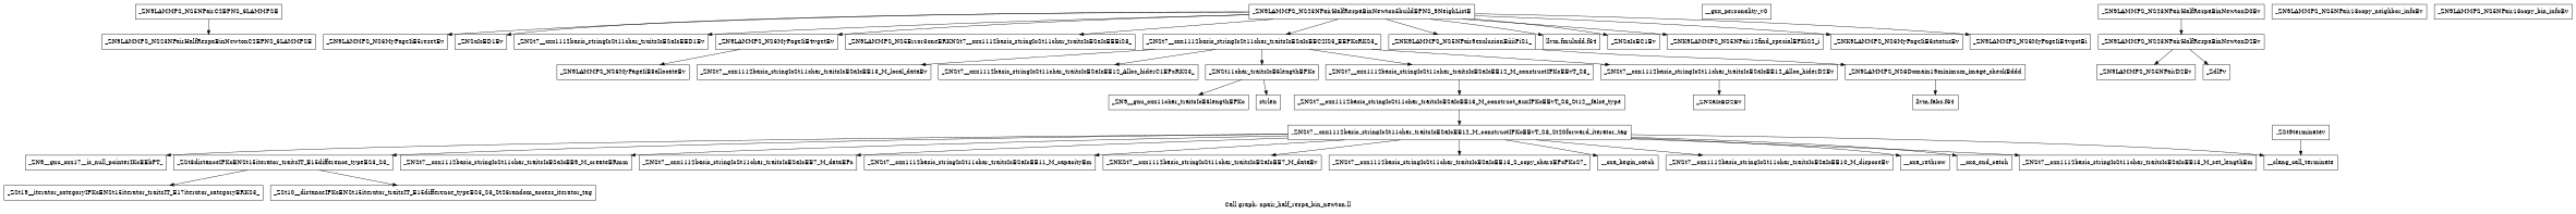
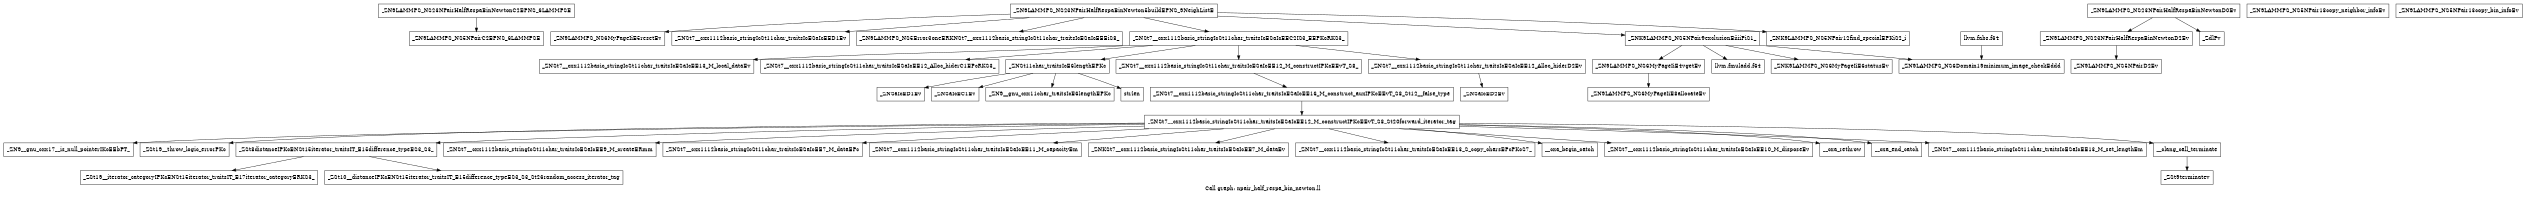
  digraph {
    label="Call graph: npair_half_respa_bin_newton.ll"
    node [shape=record]
    n1 [label="{_ZN9LAMMPS_NS23NPairHalfRespaBinNewtonC2EPNS_6LAMMPSE}"]
    n2 [label="{_ZN9LAMMPS_NS5NPairC2EPNS_6LAMMPSE}"]
    n3 [label="{_ZN9LAMMPS_NS23NPairHalfRespaBinNewton5buildEPNS_9NeighListE}"]
    n4 [label="{_ZN9LAMMPS_NS6MyPageIiE5resetEv}"]
    n5 [label="{_ZNSaIcED1Ev}"]
    n6 [label="{_ZNSt7__cxx1112basic_stringIcSt11char_traitsIcESaIcEED1Ev}"]
    n7 [label="{_ZN9LAMMPS_NS6MyPageIiE4vgetEv}"]
    n8 [label="{_ZN9LAMMPS_NS5Error3oneERKNSt7__cxx1112basic_stringIcSt11char_traitsIcESaIcEEEiS8_}"]
    n9 [label="{_ZNSt7__cxx1112basic_stringIcSt11char_traitsIcESaIcEEC2IS3_EEPKcRKS3_}"]
    n10 [label="{_ZNK9LAMMPS_NS5NPair9exclusionEiiiiPiS1_}"]
    n11 [label="{llvm.fmuladd.f64}"]
    n12 [label="{_ZNSaIcEC1Ev}"]
    n13 [label="{_ZNK9LAMMPS_NS5NPair12find_specialEPKiS2_i}"]
    n14 [label="{_ZNK9LAMMPS_NS6MyPageIiE6statusEv}"]
-   n15 [label="{_ZN9LAMMPS_NS6MyPageIiE4vgotEi}"]
    n16 [label="{_ZN9LAMMPS_NS6MyPageIiE8allocateEv}"]
    n17 [label="{_ZNSt7__cxx1112basic_stringIcSt11char_traitsIcESaIcEE13_M_local_dataEv}"]
    n18 [label="{_ZNSt7__cxx1112basic_stringIcSt11char_traitsIcESaIcEE12_Alloc_hiderC1EPcRKS3_}"]
    n19 [label="{_ZNSt11char_traitsIcE6lengthEPKc}"]
    n20 [label="{_ZNSt7__cxx1112basic_stringIcSt11char_traitsIcESaIcEE12_M_constructIPKcEEvT_S8_}"]
    n21 [label="{_ZNSt7__cxx1112basic_stringIcSt11char_traitsIcESaIcEE12_Alloc_hiderD2Ev}"]
    n22 [label="{_ZN9LAMMPS_NS6Domain19minimum_image_checkEddd}"]
    n23 [label="{llvm.fabs.f64}"]
    n24 [label="{_ZN9__gnu_cxx11char_traitsIcE6lengthEPKc}"]
    n25 [label="{strlen}"]
    n26 [label="{_ZNSt7__cxx1112basic_stringIcSt11char_traitsIcESaIcEE16_M_construct_auxIPKcEEvT_S8_St12__false_type}"]
    n27 [label="{_ZNSaIcED2Ev}"]
    n28 [label="{_ZNSt7__cxx1112basic_stringIcSt11char_traitsIcESaIcEE12_M_constructIPKcEEvT_S8_St20forward_iterator_tag}"]
-   n29 [label="{__gxx_personality_v0}"]
    n30 [label="{_ZN9LAMMPS_NS23NPairHalfRespaBinNewtonD2Ev}"]
    n31 [label="{_ZN9LAMMPS_NS5NPairD2Ev}"]
    n32 [label="{_ZN9LAMMPS_NS23NPairHalfRespaBinNewtonD0Ev}"]
    n33 [label="{_ZdlPv}"]
    n34 [label="{_ZN9LAMMPS_NS5NPair18copy_neighbor_infoEv}"]
    n35 [label="{_ZN9LAMMPS_NS5NPair13copy_bin_infoEv}"]
    n36 [label="{_ZN9__gnu_cxx17__is_null_pointerIKcEEbPT_}"]
+   n37 [label="{_ZSt19__throw_logic_errorPKc}"]
    n38 [label="{_ZSt8distanceIPKcENSt15iterator_traitsIT_E15difference_typeES3_S3_}"]
    n39 [label="{_ZNSt7__cxx1112basic_stringIcSt11char_traitsIcESaIcEE9_M_createERmm}"]
    n40 [label="{_ZNSt7__cxx1112basic_stringIcSt11char_traitsIcESaIcEE7_M_dataEPc}"]
    n41 [label="{_ZNSt7__cxx1112basic_stringIcSt11char_traitsIcESaIcEE11_M_capacityEm}"]
    n42 [label="{_ZNKSt7__cxx1112basic_stringIcSt11char_traitsIcESaIcEE7_M_dataEv}"]
    n43 [label="{_ZNSt7__cxx1112basic_stringIcSt11char_traitsIcESaIcEE13_S_copy_charsEPcPKcS7_}"]
    n44 [label="{__cxa_begin_catch}"]
    n45 [label="{_ZNSt7__cxx1112basic_stringIcSt11char_traitsIcESaIcEE10_M_disposeEv}"]
    n46 [label="{__cxa_rethrow}"]
    n47 [label="{__cxa_end_catch}"]
    n48 [label="{_ZNSt7__cxx1112basic_stringIcSt11char_traitsIcESaIcEE13_M_set_lengthEm}"]
    n49 [label="{__clang_call_terminate}"]
    n50 [label="{_ZSt19__iterator_categoryIPKcENSt15iterator_traitsIT_E17iterator_categoryERKS3_}"]
    n51 [label="{_ZSt10__distanceIPKcENSt15iterator_traitsIT_E15difference_typeES3_S3_St26random_access_iterator_tag}"]
    n52 [label="{_ZSt9terminatev}"]
-   n2 -> n1
+   n1 -> n2
    n3 -> n4
-   n3 -> n5
+   n19 -> n5
    n3 -> n6
-   n3 -> n7
+   n10 -> n7
    n3 -> n8
    n3 -> n9
    n3 -> n10
-   n3 -> n11
-   n3 -> n12
+   n10 -> n11
+   n19 -> n12
    n3 -> n13
-   n3 -> n14
-   n3 -> n15
+   n10 -> n14
    n7 -> n16
    n9 -> n17
    n9 -> n18
    n9 -> n19
    n9 -> n20
    n9 -> n21
    n10 -> n22
    n19 -> n24
    n19 -> n25
    n20 -> n26
    n21 -> n27
-   n22 -> n23
+   n23 -> n22
    n26 -> n28
    n28 -> n36
+   n28 -> n37
    n28 -> n38
    n28 -> n39
    n28 -> n40
    n28 -> n41
    n28 -> n42
    n28 -> n43
    n28 -> n44
    n28 -> n45
    n28 -> n46
    n28 -> n47
    n28 -> n48
    n28 -> n49
    n30 -> n31
    n32 -> n30
-   n30 -> n33
+   n32 -> n33
    n38 -> n50
    n38 -> n51
-   n52 -> n49
+   n49 -> n52
  }
